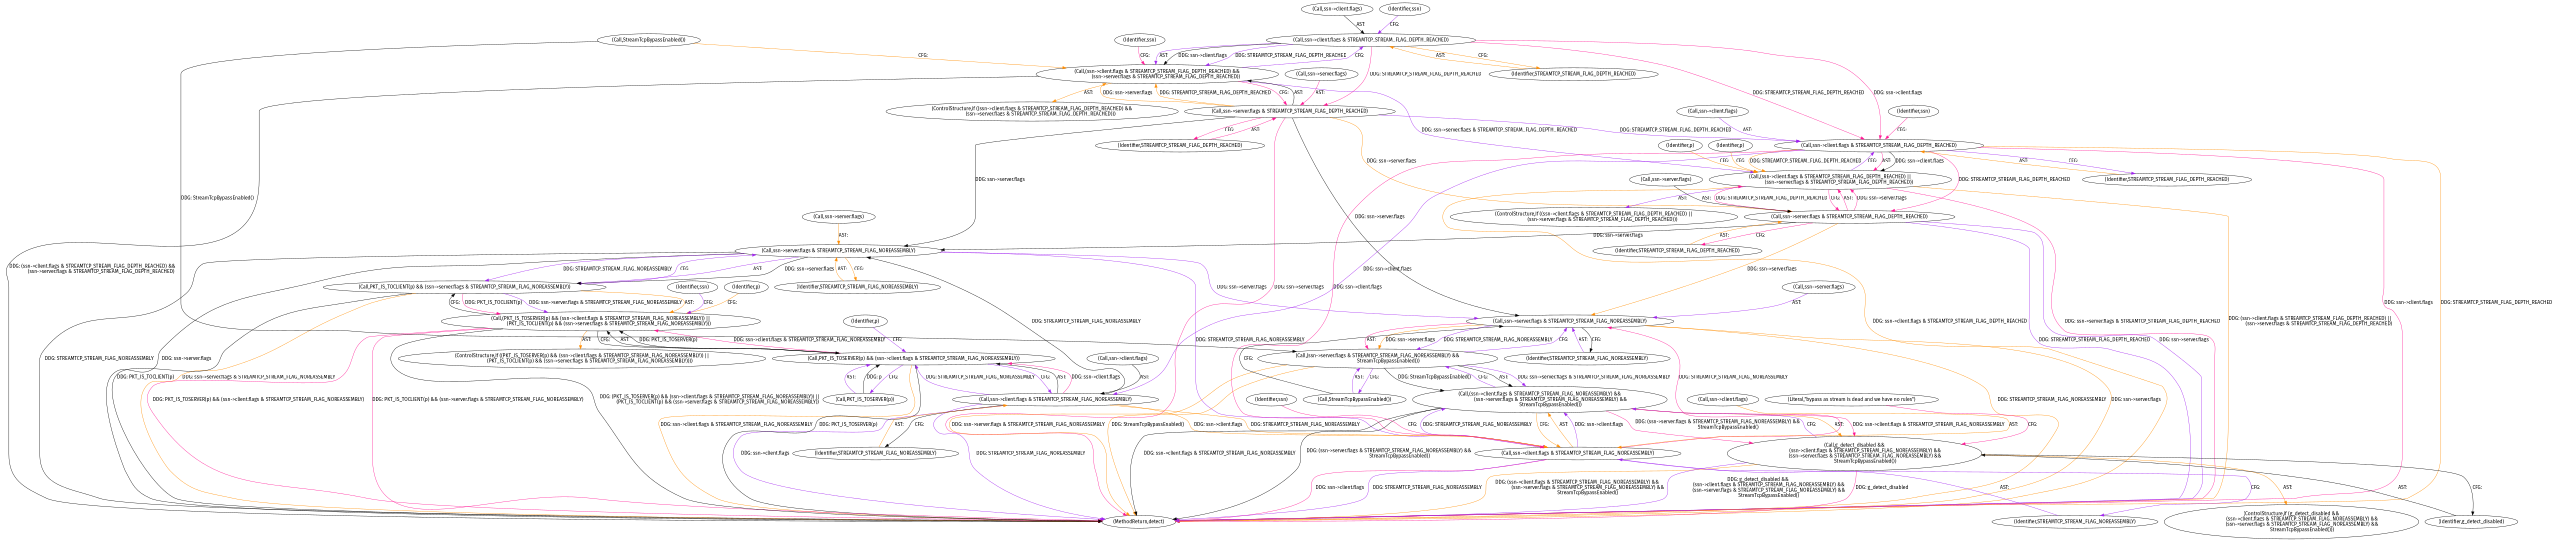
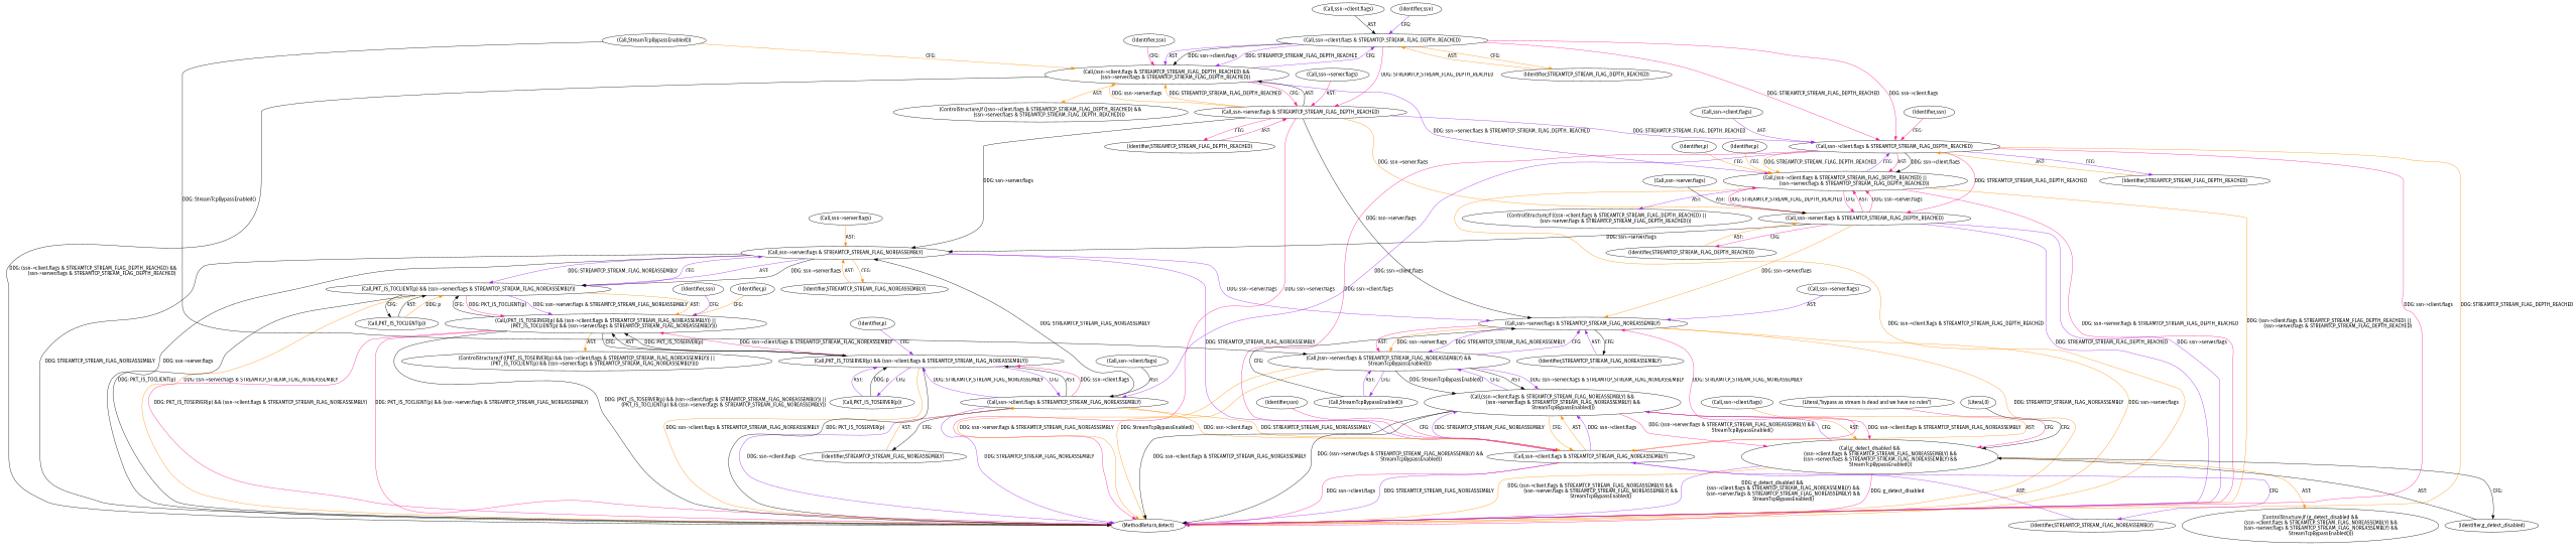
  digraph {
    fontname="Fira Sans"
    node [fontname="Fira Sans"]
    edge [color=purple fontname="Fira Sans"]
    n1 [label="(Call,ssn->client.flags & STREAMTCP_STREAM_FLAG_DEPTH_REACHED)"]
    n2 [label="(Call,(ssn->client.flags & STREAMTCP_STREAM_FLAG_DEPTH_REACHED) &&\n             (ssn->server.flags & STREAMTCP_STREAM_FLAG_DEPTH_REACHED))"]
    n3 [label="(Call,ssn->server.flags & STREAMTCP_STREAM_FLAG_DEPTH_REACHED)"]
    n4 [label="(Call,ssn->client.flags & STREAMTCP_STREAM_FLAG_DEPTH_REACHED)"]
    n5 [label="(Identifier,STREAMTCP_STREAM_FLAG_DEPTH_REACHED)"]
    n6 [label="(Call,(ssn->client.flags & STREAMTCP_STREAM_FLAG_DEPTH_REACHED) ||\n             (ssn->server.flags & STREAMTCP_STREAM_FLAG_DEPTH_REACHED))"]
    n7 [label="(ControlStructure,if ((ssn->client.flags & STREAMTCP_STREAM_FLAG_DEPTH_REACHED) &&\n             (ssn->server.flags & STREAMTCP_STREAM_FLAG_DEPTH_REACHED)))"]
    n8 [label="(MethodReturn,detect)"]
    n9 [label="(Call,ssn->server.flags & STREAMTCP_STREAM_FLAG_DEPTH_REACHED)"]
    n10 [label="(Call,ssn->server.flags & STREAMTCP_STREAM_FLAG_NOREASSEMBLY)"]
    n11 [label="(Call,ssn->server.flags & STREAMTCP_STREAM_FLAG_NOREASSEMBLY)"]
    n12 [label="(Identifier,STREAMTCP_STREAM_FLAG_DEPTH_REACHED)"]
    n13 [label="(Call,ssn->client.flags & STREAMTCP_STREAM_FLAG_NOREASSEMBLY)"]
    n14 [label="(Call,ssn->client.flags & STREAMTCP_STREAM_FLAG_NOREASSEMBLY)"]
    n15 [label="(Identifier,STREAMTCP_STREAM_FLAG_DEPTH_REACHED)"]
    n16 [label="(ControlStructure,if ((ssn->client.flags & STREAMTCP_STREAM_FLAG_DEPTH_REACHED) ||\n             (ssn->server.flags & STREAMTCP_STREAM_FLAG_DEPTH_REACHED)))"]
    n17 [label="(Identifier,STREAMTCP_STREAM_FLAG_DEPTH_REACHED)"]
    n18 [label="(Call,PKT_IS_TOCLIENT(p) && (ssn->server.flags & STREAMTCP_STREAM_FLAG_NOREASSEMBLY))"]
    n19 [label="(Identifier,STREAMTCP_STREAM_FLAG_NOREASSEMBLY)"]
    n20 [label="(Call,(ssn->server.flags & STREAMTCP_STREAM_FLAG_NOREASSEMBLY) &&\n                StreamTcpBypassEnabled())"]
    n21 [label="(Identifier,STREAMTCP_STREAM_FLAG_NOREASSEMBLY)"]
    n22 [label="(Call,(ssn->client.flags & STREAMTCP_STREAM_FLAG_NOREASSEMBLY) &&\n                (ssn->server.flags & STREAMTCP_STREAM_FLAG_NOREASSEMBLY) &&\n                StreamTcpBypassEnabled())"]
    n23 [label="(Identifier,STREAMTCP_STREAM_FLAG_NOREASSEMBLY)"]
    n24 [label="(Call,PKT_IS_TOSERVER(p) && (ssn->client.flags & STREAMTCP_STREAM_FLAG_NOREASSEMBLY))"]
    n25 [label="(Identifier,STREAMTCP_STREAM_FLAG_NOREASSEMBLY)"]
    n26 [label="(Call,(PKT_IS_TOSERVER(p) && (ssn->client.flags & STREAMTCP_STREAM_FLAG_NOREASSEMBLY)) ||\n            (PKT_IS_TOCLIENT(p) && (ssn->server.flags & STREAMTCP_STREAM_FLAG_NOREASSEMBLY)))"]
+   n27 [label="(Call,PKT_IS_TOCLIENT(p))"]
    n28 [label="(ControlStructure,if ((PKT_IS_TOSERVER(p) && (ssn->client.flags & STREAMTCP_STREAM_FLAG_NOREASSEMBLY)) ||\n            (PKT_IS_TOCLIENT(p) && (ssn->server.flags & STREAMTCP_STREAM_FLAG_NOREASSEMBLY))))"]
    n29 [label="(Call,PKT_IS_TOSERVER(p))"]
    n30 [label="(Call,g_detect_disabled &&\n                (ssn->client.flags & STREAMTCP_STREAM_FLAG_NOREASSEMBLY) &&\n                (ssn->server.flags & STREAMTCP_STREAM_FLAG_NOREASSEMBLY) &&\n                StreamTcpBypassEnabled())"]
    n31 [label="(Identifier,g_detect_disabled)"]
    n32 [label="(ControlStructure,if (g_detect_disabled &&\n                (ssn->client.flags & STREAMTCP_STREAM_FLAG_NOREASSEMBLY) &&\n                (ssn->server.flags & STREAMTCP_STREAM_FLAG_NOREASSEMBLY) &&\n                StreamTcpBypassEnabled()))"]
    n33 [label="(Call,StreamTcpBypassEnabled())"]
    n34 [label="(Literal,\"bypass as stream is dead and we have no rules\")"]
    n35 [label="(Identifier,p)"]
    n36 [label="(Identifier,p)"]
    n37 [label="(Call,ssn->client.flags)"]
+   n38 [label="(Literal,0)"]
    n39 [label="(Call,ssn->server.flags)"]
    n40 [label="(Identifier,ssn)"]
    n41 [label="(Identifier,ssn)"]
    n42 [label="(Identifier,p)"]
    n43 [label="(Identifier,ssn)"]
    n44 [label="(Identifier,ssn)"]
    n45 [label="(Identifier,p)"]
    n46 [label="(Call,ssn->client.flags)"]
    n47 [label="(Call,ssn->client.flags)"]
    n48 [label="(Call,ssn->server.flags)"]
    n49 [label="(Call,ssn->server.flags)"]
    n50 [label="(Identifier,ssn)"]
    n51 [label="(Call,ssn->client.flags)"]
    n52 [label="(Call,ssn->server.flags)"]
    n53 [label="(Call,StreamTcpBypassEnabled())"]
    n1 -> n2 [label="AST: "]
    n1 -> n2 [color=black label="DDG: ssn->client.flags"]
    n1 -> n2 [label="DDG: STREAMTCP_STREAM_FLAG_DEPTH_REACHED"]
    n1 -> n3 [color=deeppink label="DDG: STREAMTCP_STREAM_FLAG_DEPTH_REACHED"]
    n1 -> n4 [color=deeppink label="DDG: ssn->client.flags"]
    n1 -> n4 [color=deeppink label="DDG: STREAMTCP_STREAM_FLAG_DEPTH_REACHED"]
    n1 -> n5 [color=darkorange label="CFG: "]
    n2 -> n1 [label="CFG: "]
    n2 -> n3 [color=deeppink label="CFG: "]
    n2 -> n6 [label="DDG: ssn->server.flags & STREAMTCP_STREAM_FLAG_DEPTH_REACHED"]
    n2 -> n7 [color=darkorange label="AST: "]
    n2 -> n8 [color=black label="DDG: (ssn->client.flags & STREAMTCP_STREAM_FLAG_DEPTH_REACHED) &&\n             (ssn->server.flags & STREAMTCP_STREAM_FLAG_DEPTH_REACHED)"]
    n3 -> n2 [color=black label="AST: "]
    n3 -> n2 [color=darkorange label="DDG: ssn->server.flags"]
    n3 -> n2 [color=darkorange label="DDG: STREAMTCP_STREAM_FLAG_DEPTH_REACHED"]
    n3 -> n4 [label="DDG: STREAMTCP_STREAM_FLAG_DEPTH_REACHED"]
    n3 -> n8 [color=deeppink label="DDG: ssn->server.flags"]
    n3 -> n9 [color=darkorange label="DDG: ssn->server.flags"]
    n3 -> n10 [color=black label="DDG: ssn->server.flags"]
    n3 -> n11 [color=black label="DDG: ssn->server.flags"]
    n3 -> n12 [color=deeppink label="CFG: "]
    n4 -> n6 [color=deeppink label="AST: "]
    n4 -> n6 [color=black label="DDG: ssn->client.flags"]
    n4 -> n6 [color=darkorange label="DDG: STREAMTCP_STREAM_FLAG_DEPTH_REACHED"]
    n4 -> n8 [color=darkorange label="DDG: STREAMTCP_STREAM_FLAG_DEPTH_REACHED"]
    n4 -> n8 [color=deeppink label="DDG: ssn->client.flags"]
    n4 -> n9 [color=deeppink label="DDG: STREAMTCP_STREAM_FLAG_DEPTH_REACHED"]
    n4 -> n13 [color=deeppink label="DDG: ssn->client.flags"]
    n4 -> n14 [label="DDG: ssn->client.flags"]
    n4 -> n15 [label="CFG: "]
    n5 -> n1 [color=darkorange label="AST: "]
    n6 -> n4 [label="CFG: "]
    n6 -> n8 [color=darkorange label="DDG: ssn->client.flags & STREAMTCP_STREAM_FLAG_DEPTH_REACHED"]
    n6 -> n8 [color=deeppink label="DDG: ssn->server.flags & STREAMTCP_STREAM_FLAG_DEPTH_REACHED"]
    n6 -> n8 [color=darkorange label="DDG: (ssn->client.flags & STREAMTCP_STREAM_FLAG_DEPTH_REACHED) ||\n             (ssn->server.flags & STREAMTCP_STREAM_FLAG_DEPTH_REACHED)"]
    n6 -> n9 [color=deeppink label="CFG: "]
    n6 -> n16 [label="AST: "]
    n9 -> n6 [color=deeppink label="AST: "]
    n9 -> n6 [color=deeppink label="DDG: ssn->server.flags"]
    n9 -> n6 [color=deeppink label="DDG: STREAMTCP_STREAM_FLAG_DEPTH_REACHED"]
    n9 -> n8 [label="DDG: ssn->server.flags"]
    n9 -> n8 [label="DDG: STREAMTCP_STREAM_FLAG_DEPTH_REACHED"]
    n9 -> n10 [color=black label="DDG: ssn->server.flags"]
    n9 -> n11 [color=darkorange label="DDG: ssn->server.flags"]
    n9 -> n17 [color=deeppink label="CFG: "]
    n10 -> n8 [color=black label="DDG: STREAMTCP_STREAM_FLAG_NOREASSEMBLY"]
    n10 -> n8 [color=black label="DDG: ssn->server.flags"]
    n10 -> n11 [label="DDG: ssn->server.flags"]
    n10 -> n13 [label="DDG: STREAMTCP_STREAM_FLAG_NOREASSEMBLY"]
    n10 -> n18 [label="AST: "]
    n10 -> n18 [color=black label="DDG: ssn->server.flags"]
    n10 -> n18 [label="DDG: STREAMTCP_STREAM_FLAG_NOREASSEMBLY"]
    n10 -> n19 [color=darkorange label="CFG: "]
    n11 -> n8 [color=darkorange label="DDG: STREAMTCP_STREAM_FLAG_NOREASSEMBLY"]
    n11 -> n8 [color=darkorange label="DDG: ssn->server.flags"]
    n11 -> n20 [color=deeppink label="AST: "]
    n11 -> n20 [color=darkorange label="DDG: ssn->server.flags"]
    n11 -> n20 [label="DDG: STREAMTCP_STREAM_FLAG_NOREASSEMBLY"]
    n11 -> n21 [color=black label="CFG: "]
    n12 -> n3 [color=deeppink label="AST: "]
    n13 -> n8 [color=deeppink label="DDG: ssn->client.flags"]
    n13 -> n8 [label="DDG: STREAMTCP_STREAM_FLAG_NOREASSEMBLY"]
    n13 -> n11 [color=deeppink label="DDG: STREAMTCP_STREAM_FLAG_NOREASSEMBLY"]
    n13 -> n22 [color=darkorange label="AST: "]
    n13 -> n22 [label="DDG: ssn->client.flags"]
    n13 -> n22 [label="DDG: STREAMTCP_STREAM_FLAG_NOREASSEMBLY"]
    n13 -> n23 [label="CFG: "]
    n14 -> n8 [label="DDG: STREAMTCP_STREAM_FLAG_NOREASSEMBLY"]
    n14 -> n8 [label="DDG: ssn->client.flags"]
    n14 -> n10 [color=black label="DDG: STREAMTCP_STREAM_FLAG_NOREASSEMBLY"]
    n14 -> n13 [color=darkorange label="DDG: ssn->client.flags"]
    n14 -> n13 [color=darkorange label="DDG: STREAMTCP_STREAM_FLAG_NOREASSEMBLY"]
    n14 -> n24 [color=black label="AST: "]
    n14 -> n24 [color=deeppink label="DDG: ssn->client.flags"]
    n14 -> n24 [label="DDG: STREAMTCP_STREAM_FLAG_NOREASSEMBLY"]
    n14 -> n25 [color=black label="CFG: "]
    n15 -> n4 [color=darkorange label="AST: "]
    n17 -> n9 [color=darkorange label="AST: "]
    n18 -> n8 [color=darkorange label="DDG: ssn->server.flags & STREAMTCP_STREAM_FLAG_NOREASSEMBLY"]
    n18 -> n8 [color=black label="DDG: PKT_IS_TOCLIENT(p)"]
    n18 -> n10 [label="CFG: "]
    n18 -> n26 [color=darkorange label="AST: "]
    n18 -> n26 [color=deeppink label="DDG: PKT_IS_TOCLIENT(p)"]
    n18 -> n26 [label="DDG: ssn->server.flags & STREAMTCP_STREAM_FLAG_NOREASSEMBLY"]
+   n18 -> n27 [color=black label="CFG: "]
    n19 -> n10 [color=darkorange label="AST: "]
    n20 -> n8 [color=darkorange label="DDG: ssn->server.flags & STREAMTCP_STREAM_FLAG_NOREASSEMBLY"]
    n20 -> n8 [color=darkorange label="DDG: StreamTcpBypassEnabled()"]
    n20 -> n11 [label="CFG: "]
    n20 -> n22 [color=black label="AST: "]
    n20 -> n22 [label="DDG: ssn->server.flags & STREAMTCP_STREAM_FLAG_NOREASSEMBLY"]
    n20 -> n22 [color=black label="DDG: StreamTcpBypassEnabled()"]
    n20 -> n33 [label="CFG: "]
    n21 -> n11 [label="AST: "]
    n22 -> n8 [color=black label="DDG: ssn->client.flags & STREAMTCP_STREAM_FLAG_NOREASSEMBLY"]
    n22 -> n8 [color=black label="DDG: (ssn->server.flags & STREAMTCP_STREAM_FLAG_NOREASSEMBLY) &&\n                StreamTcpBypassEnabled()"]
    n22 -> n13 [color=darkorange label="CFG: "]
    n22 -> n20 [label="CFG: "]
    n22 -> n30 [color=darkorange label="AST: "]
    n22 -> n30 [color=deeppink label="DDG: ssn->client.flags & STREAMTCP_STREAM_FLAG_NOREASSEMBLY"]
    n22 -> n30 [color=deeppink label="DDG: (ssn->server.flags & STREAMTCP_STREAM_FLAG_NOREASSEMBLY) &&\n                StreamTcpBypassEnabled()"]
    n23 -> n13 [label="AST: "]
    n24 -> n8 [color=darkorange label="DDG: ssn->client.flags & STREAMTCP_STREAM_FLAG_NOREASSEMBLY"]
    n24 -> n8 [color=black label="DDG: PKT_IS_TOSERVER(p)"]
    n24 -> n14 [label="CFG: "]
    n24 -> n26 [color=black label="AST: "]
    n24 -> n26 [color=black label="DDG: PKT_IS_TOSERVER(p)"]
    n24 -> n26 [color=deeppink label="DDG: ssn->client.flags & STREAMTCP_STREAM_FLAG_NOREASSEMBLY"]
    n24 -> n29 [label="CFG: "]
    n25 -> n14 [color=darkorange label="AST: "]
    n26 -> n8 [color=deeppink label="DDG: PKT_IS_TOSERVER(p) && (ssn->client.flags & STREAMTCP_STREAM_FLAG_NOREASSEMBLY)"]
    n26 -> n8 [color=deeppink label="DDG: PKT_IS_TOCLIENT(p) && (ssn->server.flags & STREAMTCP_STREAM_FLAG_NOREASSEMBLY)"]
    n26 -> n8 [color=black label="DDG: (PKT_IS_TOSERVER(p) && (ssn->client.flags & STREAMTCP_STREAM_FLAG_NOREASSEMBLY)) ||\n            (PKT_IS_TOCLIENT(p) && (ssn->server.flags & STREAMTCP_STREAM_FLAG_NOREASSEMBLY))"]
    n26 -> n18 [color=black label="CFG: "]
    n26 -> n24 [color=black label="CFG: "]
    n26 -> n28 [color=darkorange label="AST: "]
+   n27 -> n18 [color=black label="AST: "]
+   n27 -> n18 [color=darkorange label="DDG: p"]
    n29 -> n24 [label="AST: "]
    n29 -> n24 [color=black label="DDG: p"]
    n30 -> n8 [color=deeppink label="DDG: g_detect_disabled"]
    n30 -> n8 [color=darkorange label="DDG: (ssn->client.flags & STREAMTCP_STREAM_FLAG_NOREASSEMBLY) &&\n                (ssn->server.flags & STREAMTCP_STREAM_FLAG_NOREASSEMBLY) &&\n                StreamTcpBypassEnabled()"]
    n30 -> n8 [label="DDG: g_detect_disabled &&\n                (ssn->client.flags & STREAMTCP_STREAM_FLAG_NOREASSEMBLY) &&\n                (ssn->server.flags & STREAMTCP_STREAM_FLAG_NOREASSEMBLY) &&\n                StreamTcpBypassEnabled()"]
    n30 -> n22 [label="CFG: "]
    n30 -> n31 [color=black label="CFG: "]
    n30 -> n32 [color=darkorange label="AST: "]
    n31 -> n30 [color=black label="AST: "]
    n33 -> n11 [color=black label="CFG: "]
    n33 -> n20 [label="AST: "]
    n34 -> n30 [color=deeppink label="CFG: "]
    n35 -> n26 [color=darkorange label="CFG: "]
    n36 -> n6 [color=darkorange label="CFG: "]
    n37 -> n1 [color=black label="AST: "]
+   n38 -> n30 [color=black label="CFG: "]
    n39 -> n9 [color=black label="AST: "]
    n40 -> n1 [label="CFG: "]
    n41 -> n13 [color=deeppink label="CFG: "]
    n42 -> n24 [label="CFG: "]
    n43 -> n26 [label="CFG: "]
    n44 -> n2 [color=deeppink label="CFG: "]
    n45 -> n6 [color=darkorange label="CFG: "]
    n46 -> n14 [color=black label="AST: "]
    n47 -> n13 [color=darkorange label="AST: "]
    n48 -> n10 [color=darkorange label="AST: "]
    n49 -> n3 [color=deeppink label="AST: "]
    n50 -> n4 [color=deeppink label="CFG: "]
    n51 -> n4 [label="AST: "]
    n52 -> n11 [label="AST: "]
    n53 -> n2 [color=darkorange label="CFG: "]
    n53 -> n20 [color=black label="DDG: StreamTcpBypassEnabled()"]
  }
